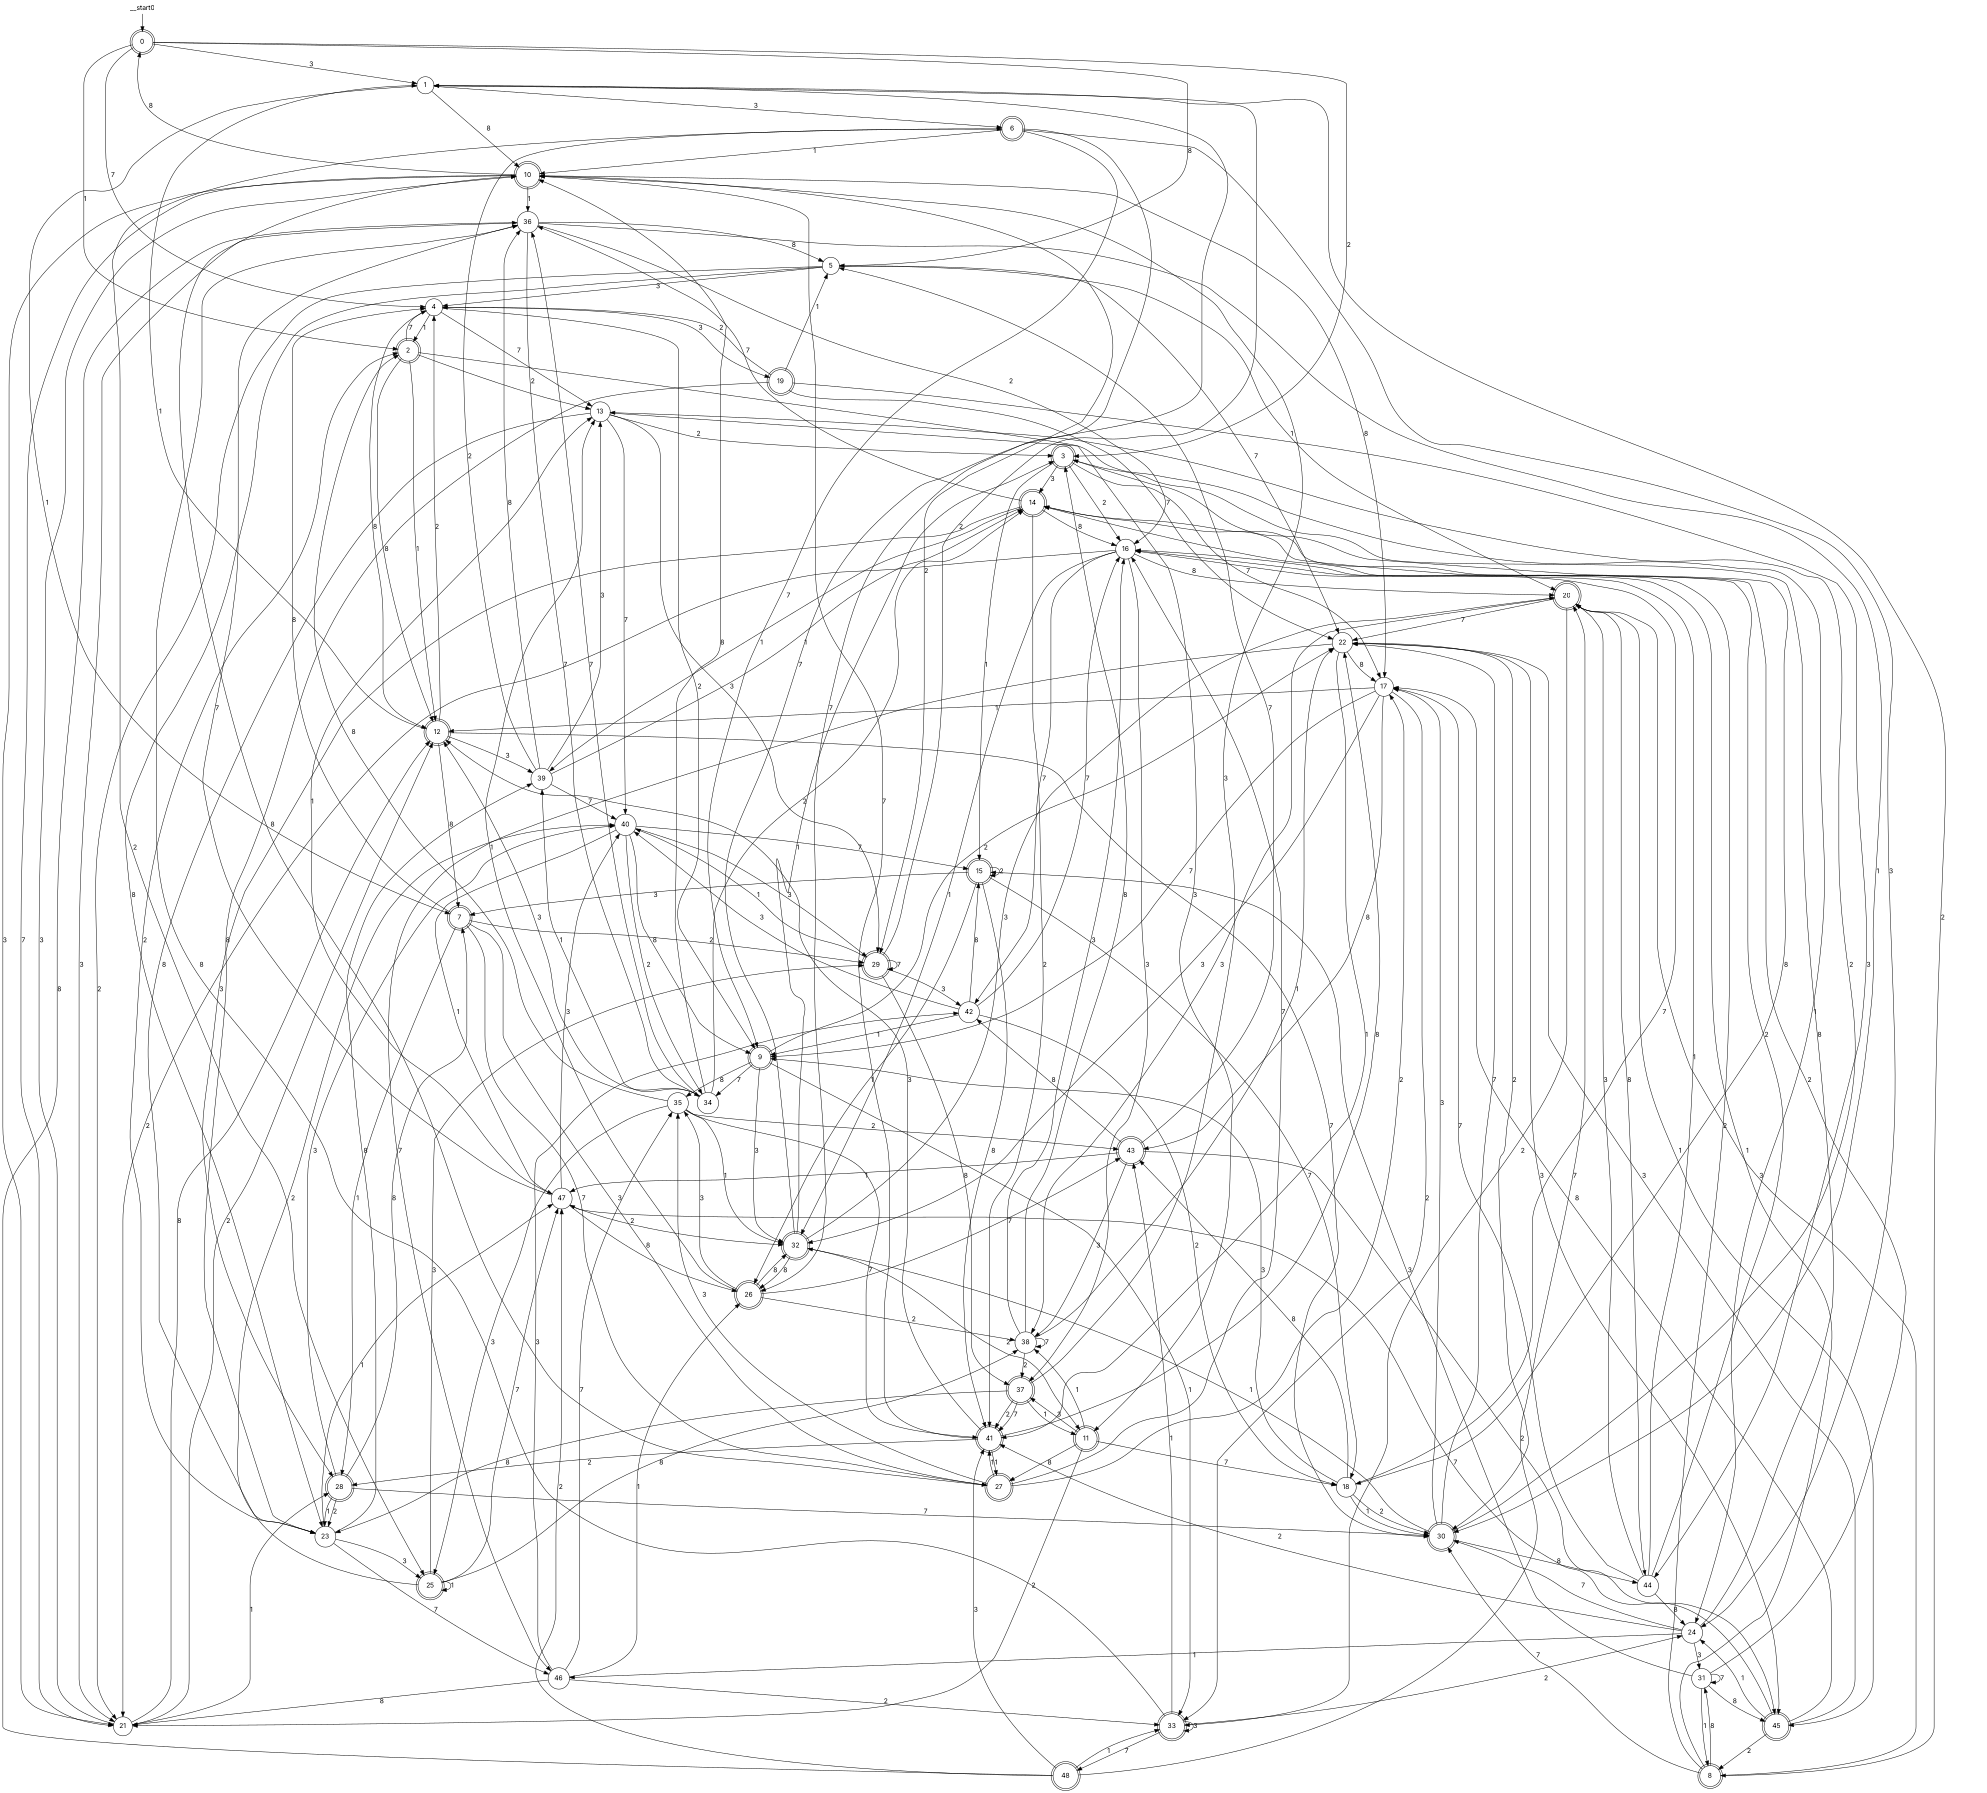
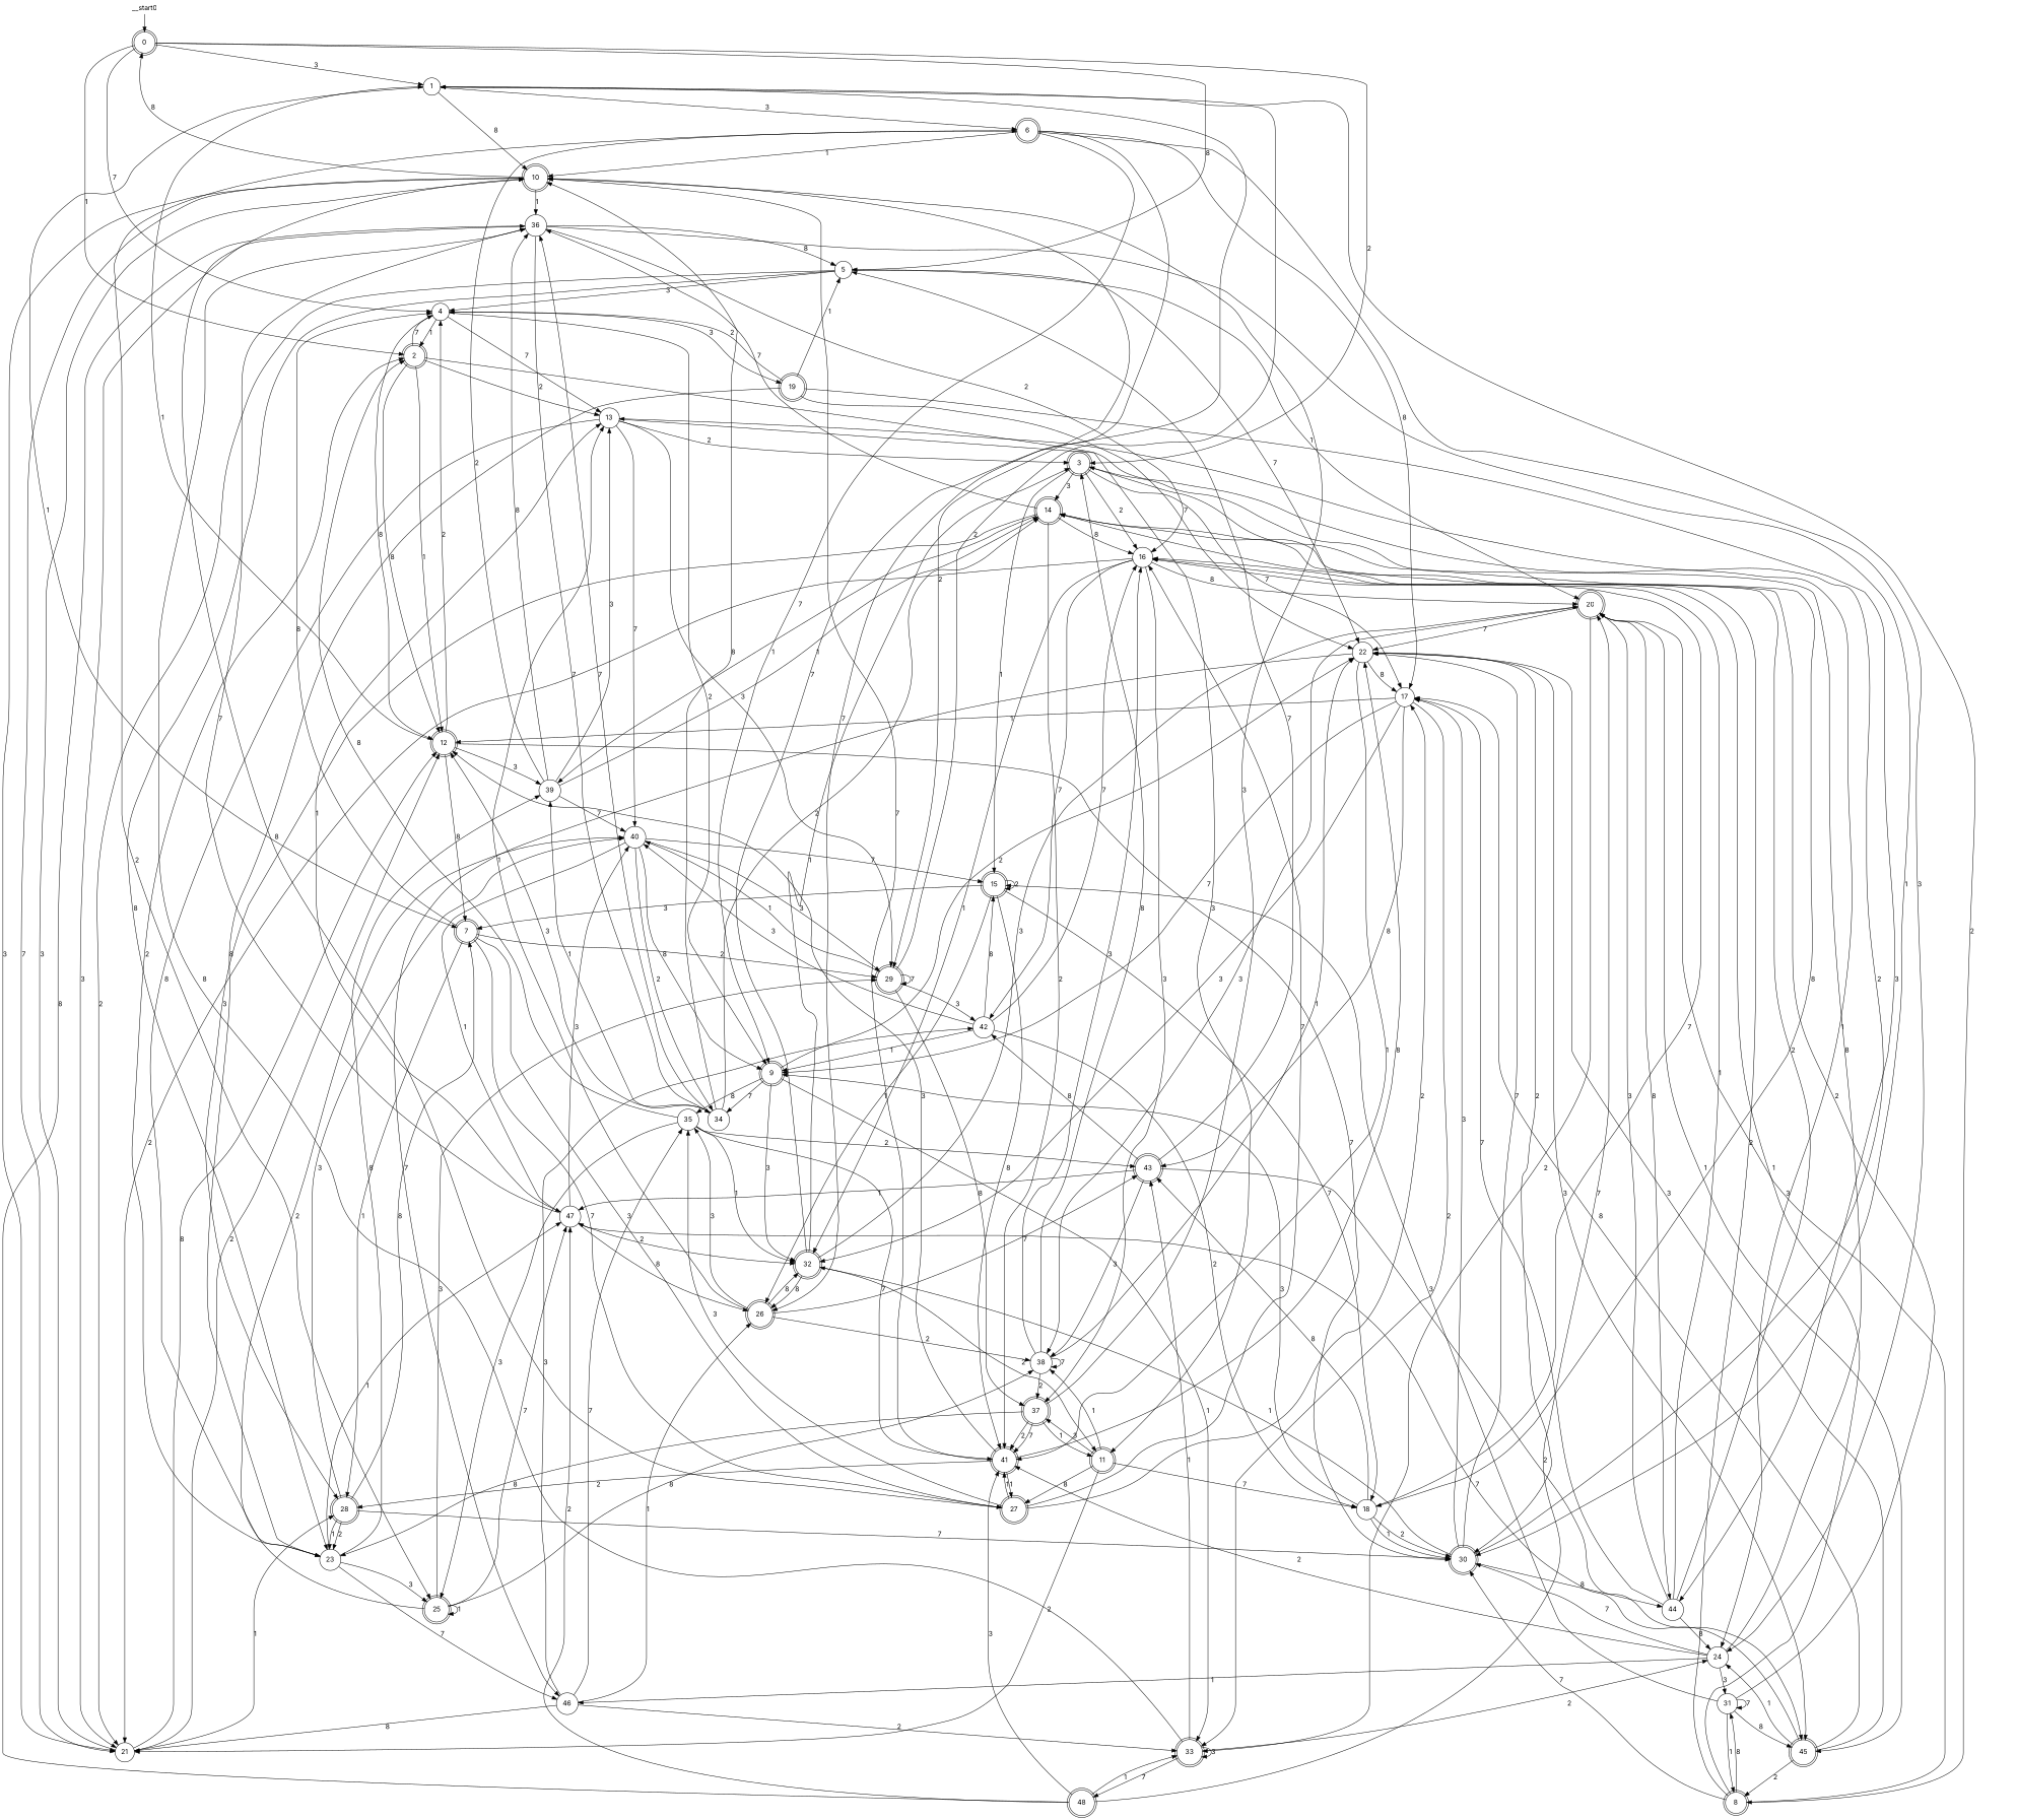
  digraph {
    fontname=Inter
    node [fontname=Inter shape=doublecircle]
    edge [fontname=Inter]
    n1 [label=0]
    n2 [label=1 shape=circle]
    n3 [label=2]
    n4 [label=3]
    n5 [label=4 shape=circle]
    n6 [label=5 shape=circle]
    n7 [label=6]
    n8 [label=7]
    n9 [label=8]
    n10 [label=10]
    n11 [label=11]
    n12 [label=12]
    n13 [label=13 shape=circle]
    n14 [label=14]
    n15 [label=15]
    n16 [label=16 shape=circle]
    n17 [label=17 shape=circle]
    n18 [label=18 shape=circle]
    n19 [label=9]
    n20 [label=19]
    n21 [label=20]
    n22 [label=21 shape=circle]
    n23 [label=22 shape=circle]
    n24 [label=23 shape=circle]
    n25 [label=24 shape=circle]
    n26 [label=25]
    n27 [label=26]
    n28 [label=27]
    n29 [label=28]
    n30 [label=29]
    n31 [label=30]
    n32 [label=31 shape=circle]
    n33 [label=32]
    n34 [label=33]
    n35 [label=34 shape=circle]
    n36 [label=35 shape=circle]
    n37 [label=36 shape=circle]
    n38 [label=37]
    n39 [label=38 shape=circle]
    n40 [label=39 shape=circle]
    n41 [label=40 shape=circle]
    n42 [label=41]
    n43 [label=42 shape=circle]
    n44 [label=43]
    n45 [label=44 shape=circle]
    n46 [label=45]
    n47 [label=46 shape=circle]
    n48 [label=47 shape=circle]
    n49 [label=48]
    __start0 [height=0 shape=none width=0]
    n1 -> n2 [label=3]
    n1 -> n3 [label=1]
    n1 -> n4 [label=2]
    n1 -> n5 [label=7]
    n1 -> n6 [label=8]
    n2 -> n7 [label=3]
    n2 -> n8 [label=1]
    n2 -> n9 [label=2]
    n2 -> n10 [label=8]
    n3 -> n5 [label=7]
    n3 -> n11 [label=3]
    n3 -> n12 [label=1]
    n3 -> n12 [label=8]
    n3 -> n13 [label=2]
    n4 -> n14 [label=3]
    n4 -> n15 [label=1]
    n4 -> n16 [label=2]
    n4 -> n17 [label=7]
    n4 -> n18 [label=8]
    n5 -> n3 [label=1]
    n5 -> n12 [label=8]
    n5 -> n13 [label=7]
    n5 -> n19 [label=2]
    n5 -> n20 [label=3]
    n6 -> n5 [label=3]
    n6 -> n21 [label=1]
    n6 -> n22 [label=2]
    n6 -> n23 [label=7]
    n6 -> n24 [label=8]
    n7 -> n10 [label=1]
-   n10 -> n17 [label=8]
+   n7 -> n17 [label=8]
    n7 -> n19 [label=7]
    n7 -> n25 [label=3]
    n7 -> n26 [label=2]
    n7 -> n27 [label=7]
    n8 -> n5 [label=8]
    n8 -> n28 [label=3]
    n8 -> n28 [label=7]
    n8 -> n29 [label=1]
    n8 -> n30 [label=2]
    n9 -> n14 [label=2]
    n9 -> n16 [label=1]
    n9 -> n21 [label=3]
    n9 -> n31 [label=7]
    n9 -> n32 [label=8]
    n10 -> n1 [label=8]
    n10 -> n22 [label=3]
    n10 -> n22 [label=7]
    n10 -> n30 [label=2]
    n10 -> n37 [label=1]
    n11 -> n18 [label=7]
    n11 -> n22 [label=2]
    n11 -> n28 [label=8]
    n11 -> n38 [label=3]
    n11 -> n39 [label=1]
    n12 -> n2 [label=1]
    n12 -> n5 [label=2]
    n12 -> n8 [label=8]
    n12 -> n31 [label=7]
    n12 -> n40 [label=3]
    n13 -> n4 [label=2]
    n13 -> n24 [label=8]
    n13 -> n25 [label=1]
    n13 -> n30 [label=3]
    n13 -> n41 [label=7]
    n14 -> n16 [label=8]
    n14 -> n29 [label=3]
    n14 -> n37 [label=7]
    n14 -> n40 [label=1]
    n14 -> n42 [label=2]
    n15 -> n8 [label=3]
    n15 -> n15 [label=2]
    n15 -> n18 [label=7]
    n15 -> n27 [label=1]
    n15 -> n42 [label=8]
    n16 -> n21 [label=8]
    n16 -> n22 [label=2]
    n16 -> n33 [label=1]
    n16 -> n38 [label=3]
    n16 -> n43 [label=7]
    n17 -> n12 [label=1]
    n17 -> n19 [label=7]
    n17 -> n33 [label=3]
    n17 -> n34 [label=2]
    n17 -> n44 [label=8]
    n18 -> n16 [label=7]
    n18 -> n19 [label=3]
    n18 -> n31 [label=1]
    n18 -> n31 [label=2]
    n18 -> n44 [label=8]
    n19 -> n23 [label=2]
    n19 -> n33 [label=3]
    n19 -> n34 [label=1]
    n19 -> n35 [label=7]
    n19 -> n36 [label=8]
    n20 -> n5 [label=2]
    n20 -> n6 [label=1]
    n20 -> n23 [label=7]
    n20 -> n24 [label=8]
    n20 -> n45 [label=3]
    n21 -> n23 [label=7]
    n21 -> n34 [label=2]
    n21 -> n39 [label=3]
    n21 -> n45 [label=8]
    n21 -> n46 [label=1]
    n22 -> n10 [label=3]
    n22 -> n12 [label=2]
    n22 -> n12 [label=8]
    n22 -> n29 [label=1]
    n23 -> n17 [label=8]
    n23 -> n31 [label=2]
    n23 -> n42 [label=1]
    n23 -> n46 [label=3]
    n23 -> n47 [label=7]
    n24 -> n3 [label=2]
    n24 -> n26 [label=3]
    n24 -> n40 [label=8]
    n24 -> n47 [label=7]
    n24 -> n48 [label=1]
    n25 -> n4 [label=8]
    n25 -> n31 [label=7]
    n25 -> n32 [label=3]
    n25 -> n42 [label=2]
    n25 -> n47 [label=1]
    n26 -> n26 [label=1]
    n26 -> n30 [label=3]
    n26 -> n39 [label=8]
    n26 -> n41 [label=2]
    n26 -> n48 [label=7]
    n27 -> n13 [label=1]
    n27 -> n33 [label=8]
    n27 -> n36 [label=3]
    n27 -> n39 [label=2]
    n27 -> n44 [label=7]
    n28 -> n10 [label=8]
    n28 -> n16 [label=7]
    n28 -> n17 [label=2]
    n28 -> n36 [label=3]
    n28 -> n42 [label=1]
    n29 -> n8 [label=8]
    n29 -> n24 [label=1]
    n29 -> n24 [label=2]
    n29 -> n31 [label=7]
    n29 -> n41 [label=3]
    n30 -> n2 [label=2]
    n30 -> n30 [label=7]
    n30 -> n38 [label=8]
    n30 -> n41 [label=1]
    n30 -> n43 [label=3]
    n31 -> n13 [label=2]
    n31 -> n17 [label=3]
    n31 -> n23 [label=7]
    n31 -> n33 [label=1]
    n31 -> n45 [label=8]
    n32 -> n9 [label=1]
    n32 -> n14 [label=2]
    n32 -> n15 [label=3]
    n32 -> n32 [label=7]
    n32 -> n46 [label=8]
    n33 -> n2 [label=7]
    n33 -> n4 [label=1]
    n33 -> n11 [label=2]
    n33 -> n21 [label=3]
    n33 -> n27 [label=8]
    n34 -> n25 [label=2]
    n34 -> n34 [label=3]
    n34 -> n37 [label=8]
    n34 -> n44 [label=1]
    n34 -> n49 [label=7]
    n35 -> n10 [label=8]
    n35 -> n12 [label=3]
    n35 -> n14 [label=2]
    n35 -> n37 [label=7]
    n35 -> n40 [label=1]
    n36 -> n3 [label=8]
    n36 -> n26 [label=3]
    n36 -> n33 [label=1]
    n36 -> n42 [label=7]
    n36 -> n44 [label=2]
    n37 -> n6 [label=8]
    n37 -> n16 [label=2]
    n37 -> n22 [label=3]
    n37 -> n31 [label=1]
    n37 -> n35 [label=7]
    n38 -> n10 [label=3]
    n38 -> n11 [label=1]
    n38 -> n24 [label=8]
    n38 -> n42 [label=2]
    n38 -> n42 [label=7]
    n39 -> n4 [label=8]
    n39 -> n16 [label=3]
    n39 -> n23 [label=1]
    n39 -> n38 [label=2]
    n39 -> n39 [label=7]
    n40 -> n7 [label=2]
    n40 -> n13 [label=3]
    n40 -> n14 [label=1]
    n40 -> n37 [label=8]
    n40 -> n41 [label=7]
    n41 -> n15 [label=7]
    n41 -> n19 [label=8]
    n41 -> n30 [label=3]
    n41 -> n35 [label=2]
    n41 -> n48 [label=1]
    n42 -> n10 [label=7]
    n42 -> n12 [label=3]
    n42 -> n23 [label=8]
    n42 -> n28 [label=1]
    n42 -> n29 [label=2]
    n43 -> n15 [label=8]
    n43 -> n16 [label=7]
    n43 -> n18 [label=2]
    n43 -> n19 [label=1]
    n43 -> n41 [label=3]
    n44 -> n6 [label=7]
    n44 -> n39 [label=3]
    n44 -> n43 [label=8]
    n44 -> n46 [label=2]
    n44 -> n48 [label=1]
    n45 -> n14 [label=2]
    n45 -> n16 [label=1]
    n45 -> n17 [label=7]
    n45 -> n21 [label=3]
    n45 -> n25 [label=8]
    n46 -> n9 [label=2]
    n46 -> n17 [label=8]
    n46 -> n23 [label=3]
    n46 -> n25 [label=1]
    n46 -> n48 [label=7]
    n47 -> n22 [label=8]
    n47 -> n27 [label=1]
    n47 -> n34 [label=2]
    n47 -> n36 [label=7]
    n47 -> n43 [label=3]
    n48 -> n13 [label=1]
    n48 -> n27 [label=8]
    n48 -> n33 [label=2]
    n48 -> n37 [label=7]
    n48 -> n41 [label=3]
    n49 -> n21 [label=7]
    n49 -> n34 [label=1]
    n49 -> n37 [label=8]
    n49 -> n42 [label=3]
    n49 -> n48 [label=2]
    __start0 -> n1
  }
